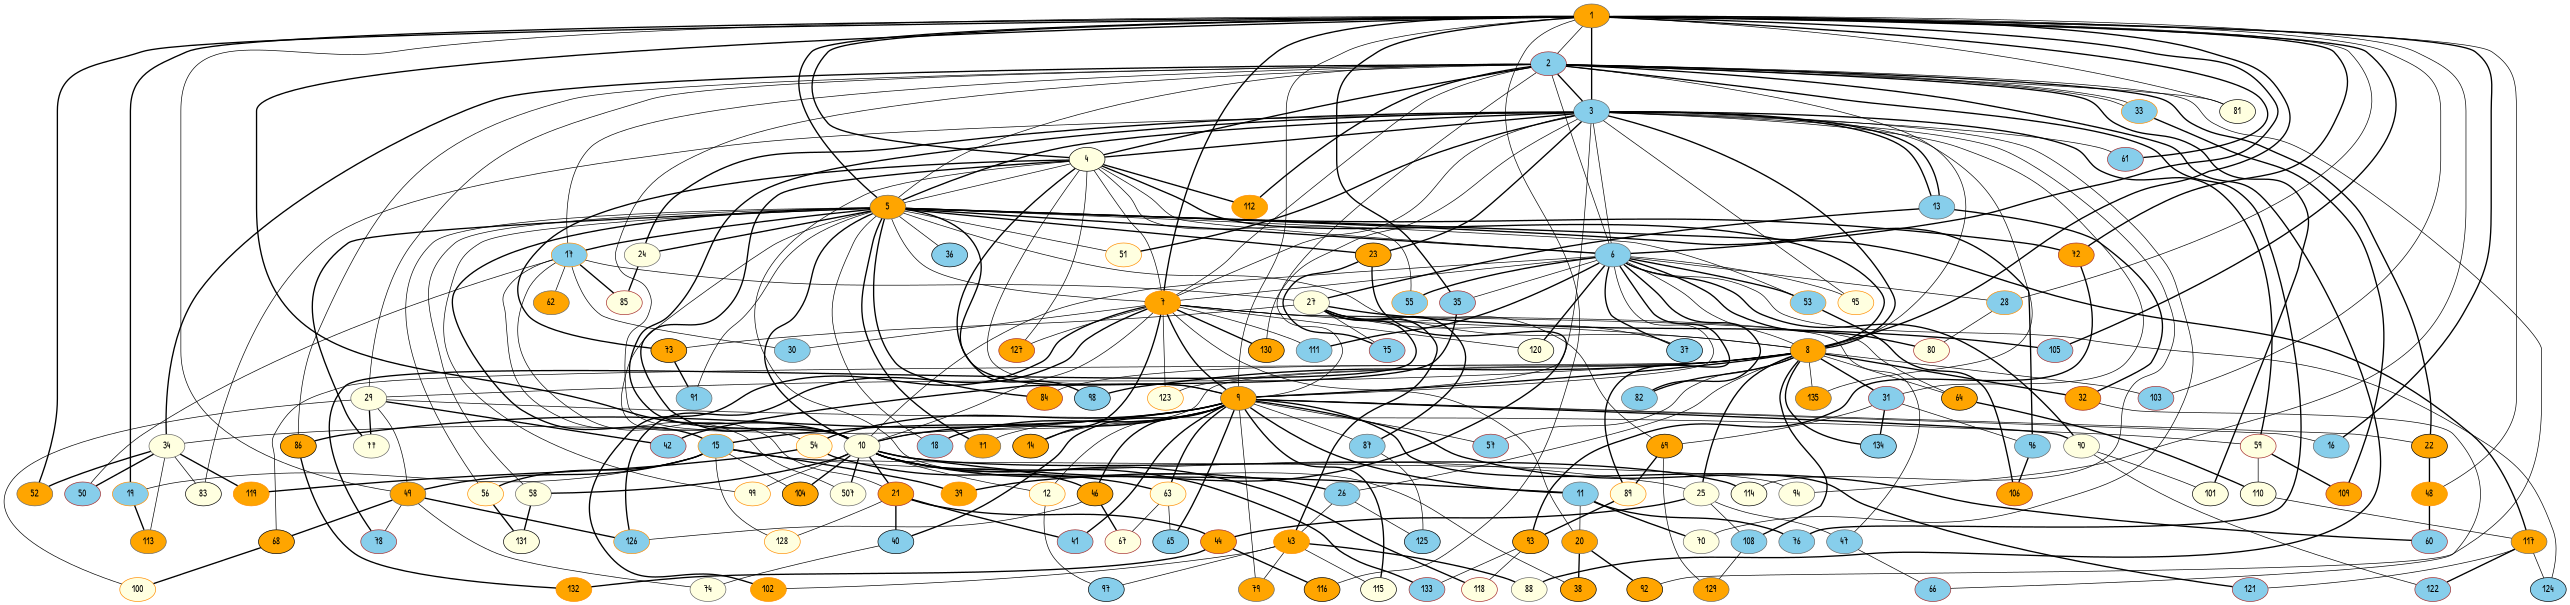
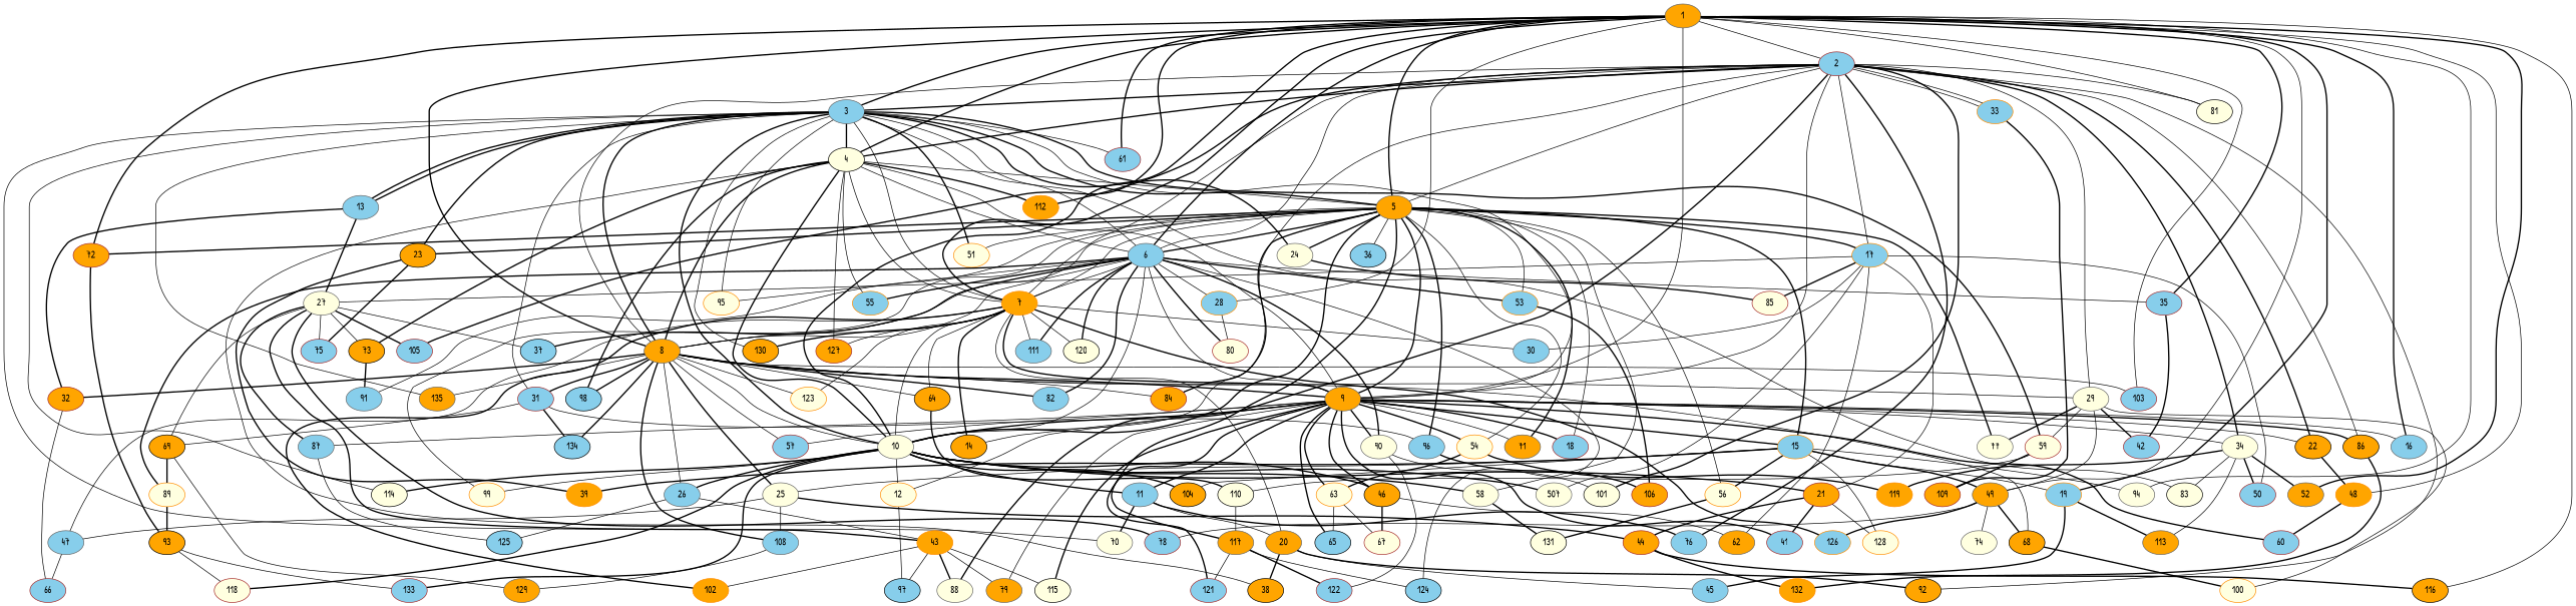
  graph {
    fontname="Patrick Hand"
    node [color=gray40 fillcolor=skyblue fontname="Patrick Hand" style=filled]
    edge [fontname="Patrick Hand" style=bold]
    1 [fillcolor=orange]
    2 [color=brown]
    3
    4 [color=black fillcolor=lightyellow]
    5 [fillcolor=orange]
    6
    7 [color=darkorange fillcolor=orange]
    8 [fillcolor=orange]
    9 [fillcolor=orange]
    10 [fillcolor=lightyellow]
    16
    19 [color=darkorange]
    28 [color=darkorange]
    35 [color=brown]
    48 [color=darkorange fillcolor=orange]
    49 [fillcolor=orange]
    52 [fillcolor=orange]
    61 [color=brown]
    72 [color=brown fillcolor=orange]
    81 [color=black fillcolor=lightyellow]
    94 [fillcolor=lightyellow]
    103 [color=brown]
    105 [color=brown]
    116 [color=black fillcolor=orange]
    17 [color=darkorange]
    22 [color=black fillcolor=orange]
    29 [fillcolor=lightyellow]
    33 [color=darkorange]
    34 [fillcolor=lightyellow]
    76
    86 [color=black fillcolor=orange]
    88 [fillcolor=lightyellow]
    92 [color=black fillcolor=orange]
    101 [color=black fillcolor=lightyellow]
    112 [color=darkorange fillcolor=orange]
    13
    23 [color=black fillcolor=orange]
    24 [fillcolor=lightyellow]
    31 [color=brown]
    51 [color=darkorange fillcolor=lightyellow]
    59 [color=brown fillcolor=lightyellow]
    70 [fillcolor=lightyellow]
    83 [color=black fillcolor=lightyellow]
    95 [color=darkorange fillcolor=lightyellow]
    114 [color=black fillcolor=lightyellow]
    130 [color=black fillcolor=orange]
    135 [fillcolor=orange]
    38 [color=black fillcolor=orange]
    55 [color=darkorange]
    73 [color=black fillcolor=orange]
    98 [color=black]
    127 [color=brown fillcolor=orange]
    15 [color=darkorange]
    18 [color=brown]
    36 [color=black]
    53 [color=darkorange]
    54 [color=darkorange fillcolor=lightyellow]
    56 [color=darkorange fillcolor=lightyellow]
    58 [fillcolor=lightyellow]
    71 [fillcolor=orange]
    77 [fillcolor=lightyellow]
    84 [color=brown fillcolor=orange]
    91
    96
    99 [color=darkorange fillcolor=lightyellow]
    117 [fillcolor=orange]
    37 [color=black]
    80 [color=brown fillcolor=lightyellow]
    82
    89 [color=darkorange fillcolor=lightyellow]
    90 [fillcolor=lightyellow]
    111
    120 [color=black fillcolor=lightyellow]
    124 [color=black]
    14 [color=black fillcolor=orange]
    20 [fillcolor=orange]
    30
    47
    64 [color=black fillcolor=orange]
    102 [color=darkorange fillcolor=orange]
    123 [color=darkorange fillcolor=lightyellow]
    126 [color=darkorange]
    25 [fillcolor=lightyellow]
    26
    32 [color=brown fillcolor=orange]
    57 [color=brown]
    68 [color=black fillcolor=orange]
    108
    134 [color=black]
    11
    12 [color=darkorange fillcolor=lightyellow]
-   40 [color=black]
    41 [color=brown]
    46 [color=black fillcolor=orange]
    60 [color=brown]
    63 [color=darkorange fillcolor=lightyellow]
    65 [color=black]
    79 [fillcolor=orange]
    87
    115 [color=black fillcolor=lightyellow]
    121 [color=brown]
    21 [color=brown fillcolor=orange]
    104 [color=black fillcolor=orange]
    n104 [fillcolor=lightyellow label=507]
    118 [color=brown fillcolor=lightyellow]
    133 [color=brown]
+   45
    113 [fillcolor=orange]
    42 [color=brown]
    78 [color=brown]
    74 [fillcolor=lightyellow]
    93 [color=black fillcolor=orange]
    27 [fillcolor=lightyellow]
    50 [color=brown]
    62 [fillcolor=orange]
    85 [color=brown fillcolor=lightyellow]
    100 [color=darkorange fillcolor=lightyellow]
    109 [color=brown fillcolor=orange]
    119 [color=darkorange fillcolor=orange]
    132 [color=darkorange fillcolor=orange]
    39 [color=darkorange fillcolor=orange]
    75 [color=brown]
    69 [color=black fillcolor=orange]
    110 [color=black fillcolor=lightyellow]
    128 [color=darkorange fillcolor=lightyellow]
    106 [color=brown fillcolor=orange]
    131 [color=black fillcolor=lightyellow]
    122 [color=brown]
    66 [color=brown]
    44 [color=brown fillcolor=orange]
    43 [color=darkorange fillcolor=orange]
    125 [color=black]
    129 [fillcolor=orange]
    97 [color=black]
    67 [color=brown fillcolor=lightyellow]
    1 -- 2 [style=solid]
    1 -- 3
    1 -- 4
    1 -- 5
    1 -- 6
    1 -- 7
    1 -- 8
    1 -- 9 [style=solid]
    1 -- 10
    1 -- 16
    1 -- 19
    1 -- 28 [style=solid]
    1 -- 35
    1 -- 48 [style=solid]
    1 -- 49 [style=solid]
    1 -- 52
    1 -- 61
    1 -- 72
    1 -- 81 [style=solid]
    1 -- 94 [style=solid]
    1 -- 103 [style=solid]
    1 -- 105
    1 -- 116 [style=solid]
    2 -- 3
    2 -- 4
    2 -- 5 [style=solid]
    2 -- 6 [style=solid]
    2 -- 7 [style=solid]
    2 -- 8 [style=solid]
    2 -- 9 [style=solid]
    2 -- 10 [style=solid]
    2 -- 81 [style=solid]
    2 -- 17 [style=solid]
    2 -- 22
    2 -- 29 [style=solid]
    2 -- 33 [style=solid]
    2 -- 33 [style=solid]
    2 -- 34
    2 -- 76
    2 -- 86 [style=solid]
    2 -- 88
    2 -- 92 [style=solid]
    2 -- 101
    2 -- 112
    3 -- 4
    3 -- 5
    3 -- 6 [style=solid]
    3 -- 7 [style=solid]
    3 -- 8
    3 -- 9 [style=solid]
    3 -- 10
    3 -- 61 [style=solid]
    3 -- 13
    3 -- 13
    3 -- 23
    3 -- 24
    3 -- 31 [style=solid]
    3 -- 51
    3 -- 59
    3 -- 70 [style=solid]
    3 -- 83 [style=solid]
    3 -- 95 [style=solid]
    3 -- 114 [style=solid]
    3 -- 130 [style=solid]
    3 -- 135 [style=solid]
    4 -- 5 [style=solid]
    4 -- 6 [style=solid]
    4 -- 7 [style=solid]
    4 -- 8
    4 -- 9 [style=solid]
    4 -- 10
    4 -- 112
    4 -- 38 [style=solid]
    4 -- 55 [style=solid]
    4 -- 73
    4 -- 98
    4 -- 127 [style=solid]
    5 -- 6
    5 -- 7 [style=solid]
    5 -- 8 [style=solid]
    5 -- 9
    5 -- 10
    5 -- 72
    5 -- 17
    5 -- 23
    5 -- 24
    5 -- 51 [style=solid]
    5 -- 15
    5 -- 18 [style=solid]
    5 -- 36 [style=solid]
    5 -- 53 [style=solid]
    5 -- 54 [style=solid]
    5 -- 56 [style=solid]
    5 -- 58 [style=solid]
    5 -- 71
    5 -- 77
    5 -- 84
    5 -- 91 [style=solid]
    5 -- 96
    5 -- 99 [style=solid]
    5 -- 117
    6 -- 7 [style=solid]
    6 -- 8 [style=solid]
    6 -- 9 [style=solid]
    6 -- 10 [style=solid]
    6 -- 28 [style=solid]
    6 -- 35 [style=solid]
    6 -- 95 [style=solid]
    6 -- 55
    6 -- 53
    6 -- 37
    6 -- 80
    6 -- 82
    6 -- 89
    6 -- 90
    6 -- 111
    6 -- 120
    6 -- 124 [style=solid]
    7 -- 8 [style=solid]
    7 -- 9
    7 -- 10 [style=solid]
    7 -- 130
    7 -- 127 [style=solid]
    7 -- 111 [style=solid]
    7 -- 120 [style=solid]
    7 -- 14
    7 -- 20 [style=solid]
    7 -- 30 [style=solid]
    7 -- 47 [style=solid]
    7 -- 64 [style=solid]
    7 -- 102
    7 -- 123 [style=solid]
    7 -- 126
    8 -- 9
    8 -- 10 [style=solid]
    8 -- 103 [style=solid]
    8 -- 29 [style=solid]
    8 -- 31
    8 -- 135 [style=solid]
    8 -- 98
    8 -- 84 [style=solid]
    8 -- 82
    8 -- 64 [style=solid]
    8 -- 123 [style=solid]
    8 -- 25
    8 -- 26 [style=solid]
    8 -- 32
    8 -- 57 [style=solid]
    8 -- 68 [style=solid]
    8 -- 108
    8 -- 134
    9 -- 10
    9 -- 16 [style=solid]
    9 -- 22 [style=solid]
    9 -- 34 [style=solid]
    9 -- 86
    9 -- 15
    9 -- 18
    9 -- 54
    9 -- 71 [style=solid]
    9 -- 90
    9 -- 14 [style=solid]
    9 -- 57 [style=solid]
    9 -- 11
    9 -- 12 [style=solid]
-   9 -- 40
    9 -- 41
    9 -- 46
    9 -- 60
    9 -- 63
    9 -- 65
    9 -- 79 [style=solid]
    9 -- 87 [style=solid]
    9 -- 115
    9 -- 121
    10 -- 114
    10 -- 58
    10 -- 99 [style=solid]
    10 -- 26
    10 -- 11
    10 -- 12 [style=solid]
    10 -- 46
    10 -- 21
    10 -- 104
    10 -- n104
    10 -- 118
    10 -- 133
+   19 -- 45
    19 -- 113
    28 -- 80 [style=solid]
    35 -- 42
    48 -- 60
    49 -- 126
    49 -- 68
    49 -- 78 [style=solid]
    49 -- 74 [style=solid]
    72 -- 93
    17 -- 30 [style=solid]
    17 -- 21 [style=solid]
    17 -- n104 [style=solid]
    17 -- 27 [style=solid]
    17 -- 50 [style=solid]
    17 -- 62 [style=solid]
    17 -- 85
    22 -- 48
    29 -- 49 [style=solid]
    29 -- 59 [style=solid]
    29 -- 77
    29 -- 42
    29 -- 100 [style=solid]
    33 -- 109
    34 -- 52
    34 -- 83 [style=solid]
    34 -- 113 [style=solid]
    34 -- 50
    34 -- 119
    86 -- 132
    13 -- 32
    13 -- 27
    23 -- 39
    23 -- 75
    24 -- 85
    31 -- 96 [style=solid]
    31 -- 134
    31 -- 69 [style=solid]
    59 -- 109
    59 -- 110 [style=solid]
    73 -- 91
    15 -- 19 [style=solid]
    15 -- 49
    15 -- 94 [style=solid]
    15 -- 56
    15 -- 25 [style=solid]
    15 -- 104 [style=solid]
    15 -- 39
    15 -- 128 [style=solid]
    53 -- 106
    54 -- 63
    54 -- 119
    56 -- 131
    58 -- 131
    96 -- 106
    117 -- 124 [style=solid]
    117 -- 121 [style=solid]
    117 -- 122
    89 -- 93
    90 -- 101 [style=solid]
    90 -- 122 [style=solid]
    20 -- 92
    20 -- 38
+   20 -- 45 [style=solid]
    47 -- 66 [style=solid]
    64 -- 110
    25 -- 47 [style=solid]
    25 -- 108 [style=solid]
    25 -- 44
    26 -- 43 [style=solid]
    26 -- 125 [style=solid]
    32 -- 66 [style=solid]
    68 -- 100
    108 -- 129 [style=solid]
    11 -- 76
    11 -- 70
    11 -- 20 [style=solid]
    12 -- 97 [style=solid]
-   40 -- 74 [style=solid]
-   46 -- 126 [style=solid]
+   46 -- 62 [style=solid]
    46 -- 67
    63 -- 65 [style=solid]
    63 -- 67 [style=solid]
    87 -- 125 [style=solid]
-   21 -- 40
    21 -- 41
    21 -- 128 [style=solid]
    21 -- 44
    93 -- 118 [style=solid]
    93 -- 133 [style=solid]
    27 -- 105
    27 -- 73 [style=solid]
    27 -- 37 [style=solid]
    27 -- 87
    27 -- 78
    27 -- 75 [style=solid]
    27 -- 69 [style=solid]
    27 -- 43
    69 -- 89
    69 -- 129 [style=solid]
    110 -- 117 [style=solid]
    44 -- 116
    44 -- 132
    43 -- 88
    43 -- 102 [style=solid]
    43 -- 79 [style=solid]
    43 -- 115 [style=solid]
    43 -- 97 [style=solid]
  }
